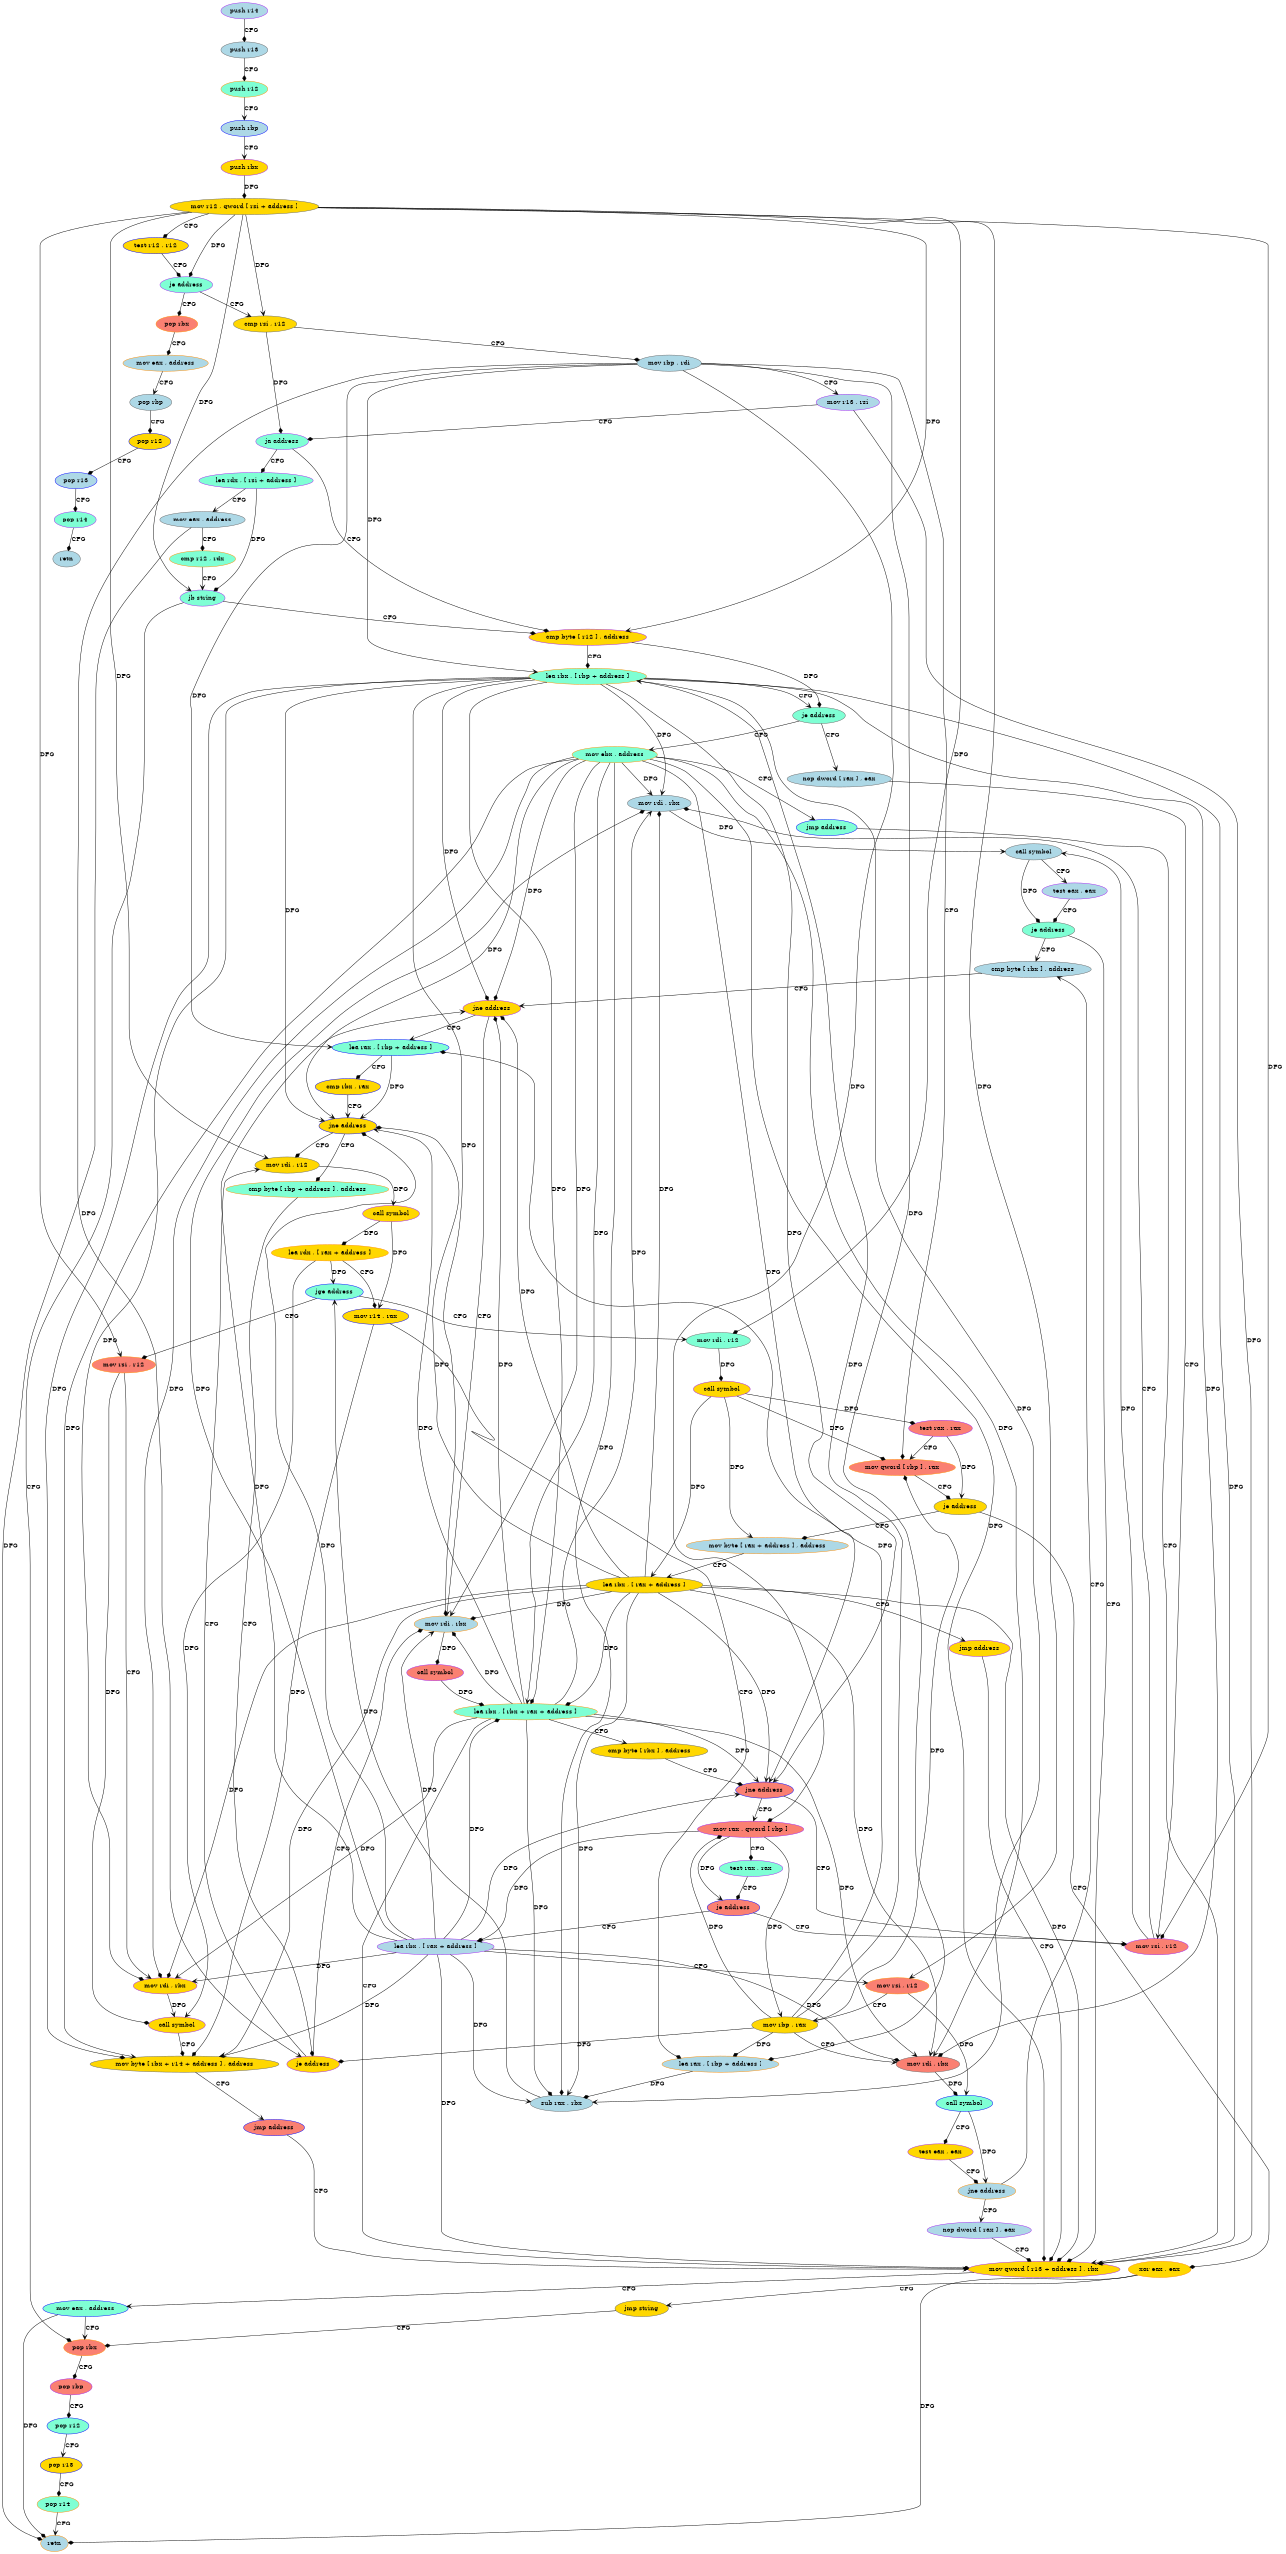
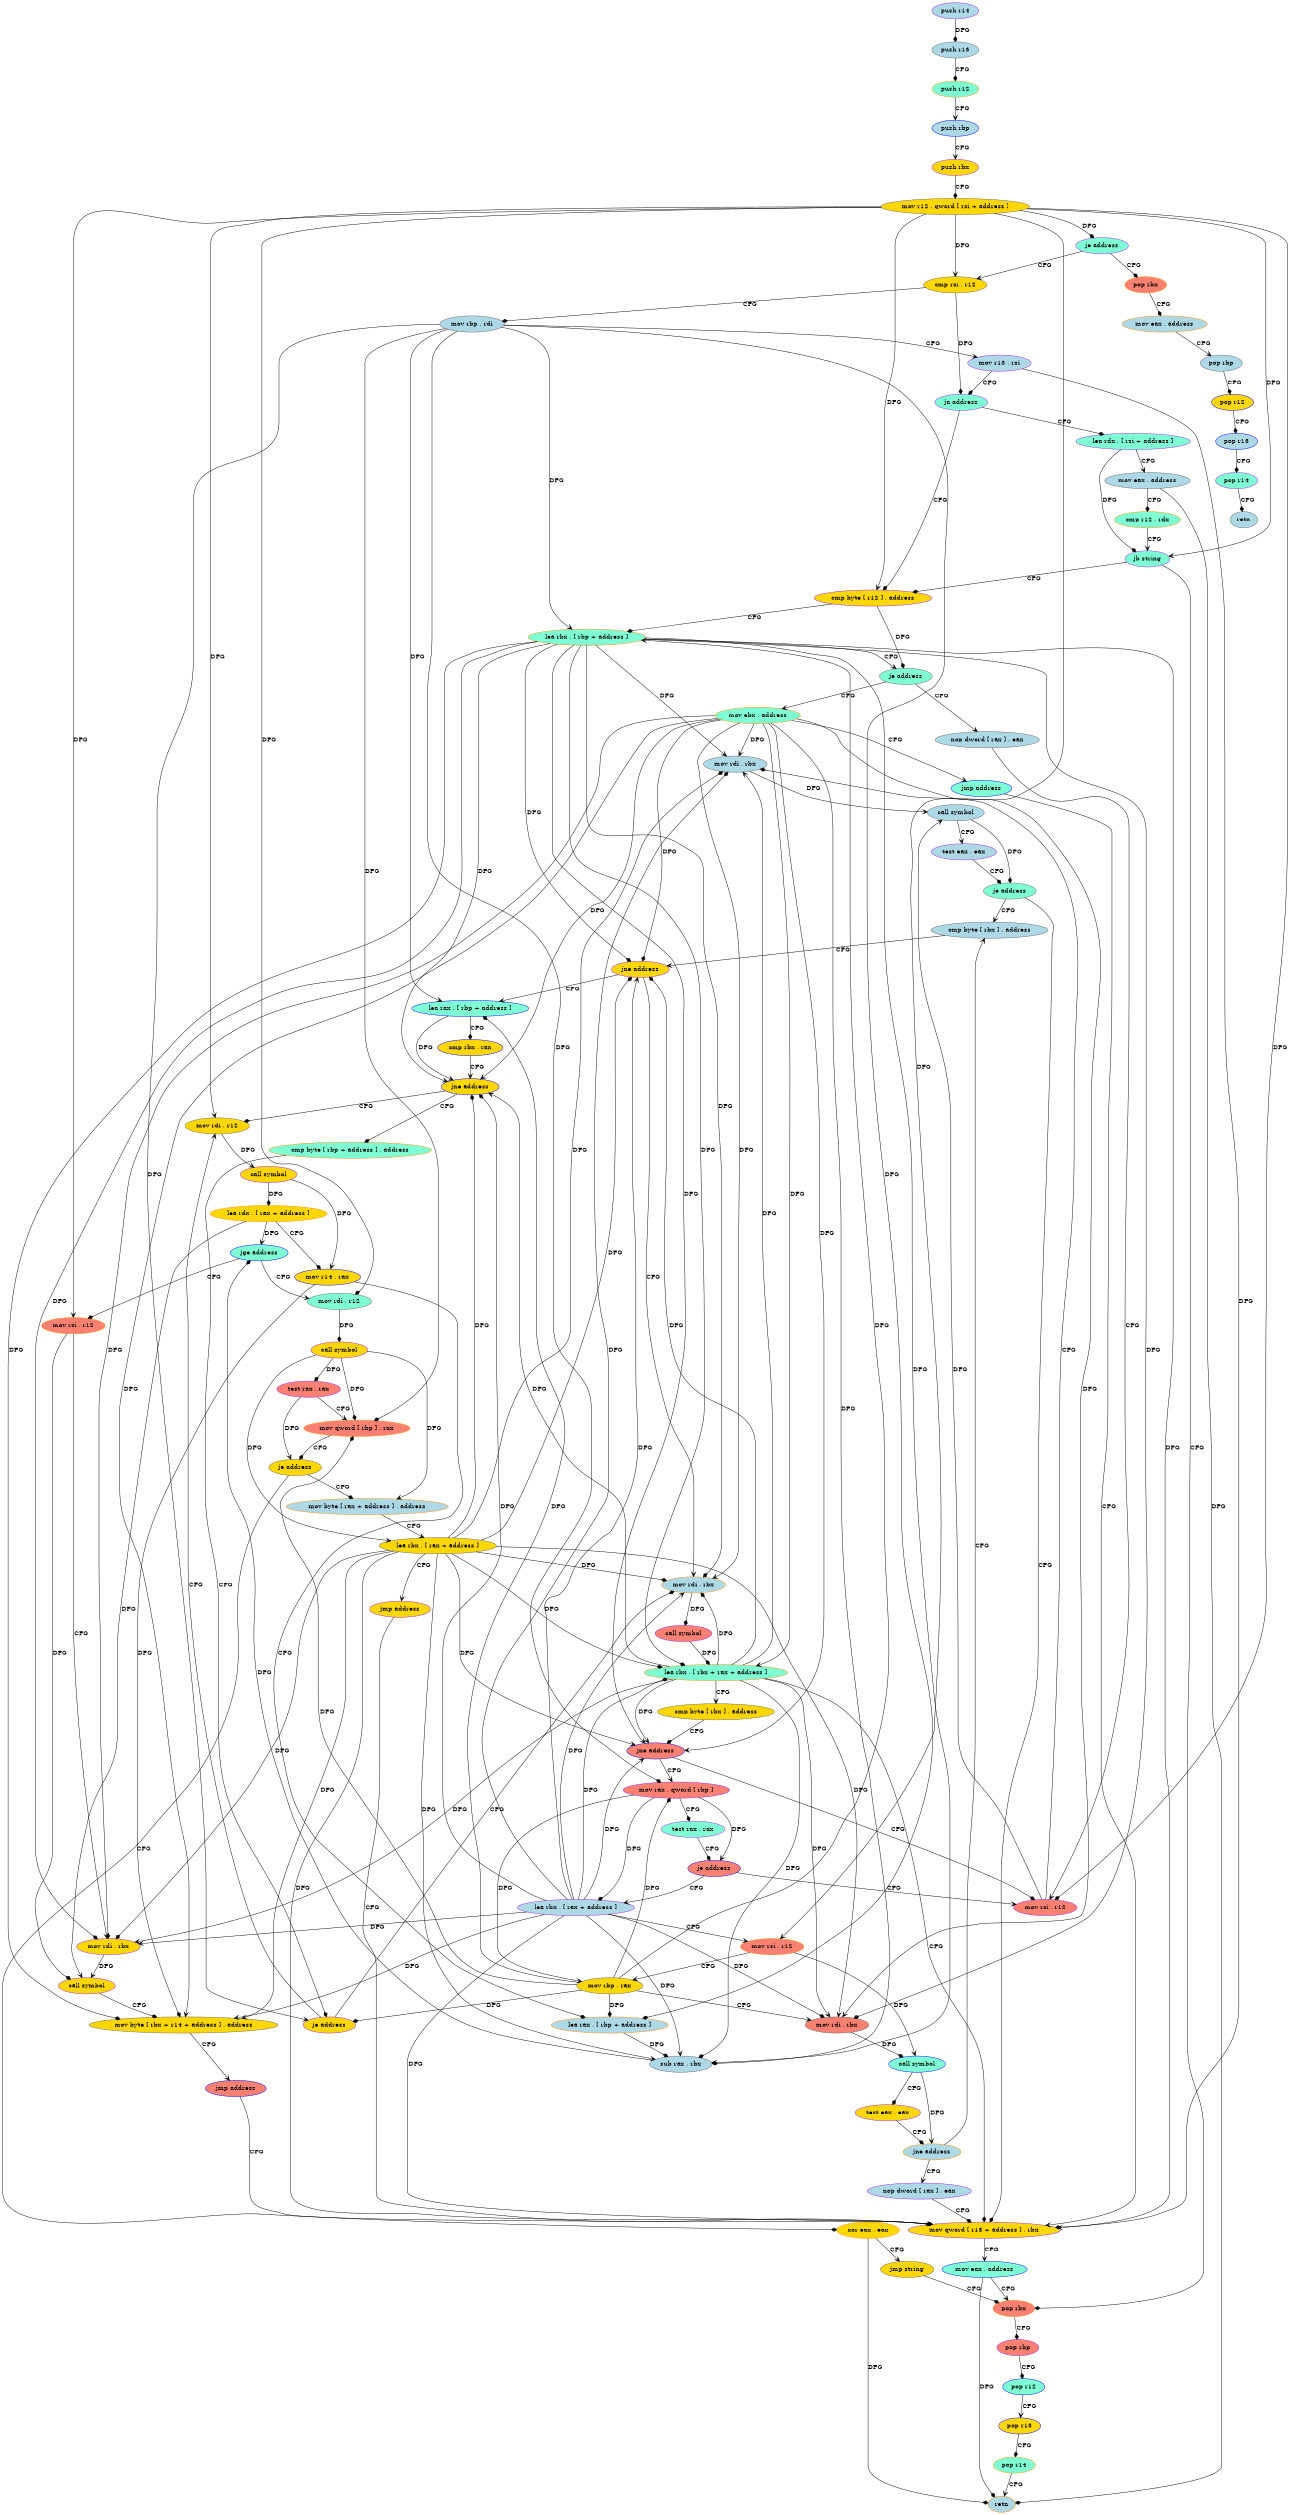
  digraph {
    node [color=purple fillcolor=gold style=filled]
    edge [arrowhead=diamond]
    n1 [fillcolor=lightblue label="push r14"]
    n2 [color=gray40 fillcolor=lightblue label="push r13"]
    n3 [color=darkorange fillcolor=aquamarine label="push r12"]
    n4 [color=blue fillcolor=lightblue label="push rbp"]
    n5 [label="push rbx"]
    n6 [color=gray40 label="mov r12 , qword [ rsi + address ]"]
-   n7 [color=blue label="test r12 , r12"]
    n8 [fillcolor=aquamarine label="je address"]
    n9 [color=gray40 label="cmp rsi , r12"]
    n10 [label="cmp byte [ r12 ] , address"]
    n11 [fillcolor=aquamarine label="jb string"]
    n12 [fillcolor=salmon label="mov rsi , r12"]
    n13 [color=gray40 label="mov rdi , r12"]
    n14 [color=gray40 fillcolor=aquamarine label="mov rdi , r12"]
    n15 [color=darkorange fillcolor=salmon label="mov rsi , r12"]
    n16 [color=darkorange fillcolor=salmon label="mov rsi , r12"]
    n17 [color=darkorange fillcolor=salmon label="pop rbx"]
    n18 [color=gray40 fillcolor=lightblue label="mov rbp , rdi"]
    n19 [fillcolor=aquamarine label="ja address"]
    n20 [color=darkorange fillcolor=aquamarine label="lea rbx , [ rbp + address ]"]
    n21 [color=gray40 fillcolor=aquamarine label="je address"]
    n22 [color=darkorange fillcolor=salmon label="pop rbx"]
    n23 [color=gray40 fillcolor=lightblue label="mov rdi , rbx"]
    n24 [color=gray40 fillcolor=lightblue label="call symbol"]
    n25 [label="call symbol"]
    n26 [label="call symbol"]
    n27 [label="mov rdi , rbx"]
    n28 [label="call symbol"]
    n29 [color=gray40 label="mov rbp , rax"]
    n30 [color=blue fillcolor=aquamarine label="call symbol"]
    n31 [color=darkorange fillcolor=lightblue label="mov eax , address"]
    n32 [color=gray40 fillcolor=lightblue label="pop rbp"]
    n33 [fillcolor=lightblue label="mov r13 , rsi"]
    n34 [color=blue fillcolor=aquamarine label="lea rax , [ rbp + address ]"]
    n35 [fillcolor=salmon label="mov rax , qword [ rbp ]"]
    n36 [color=darkorange fillcolor=lightblue label="lea rax , [ rbp + address ]"]
    n37 [label="je address"]
    n38 [color=darkorange fillcolor=salmon label="mov qword [ rbp ] , rax"]
    n39 [fillcolor=aquamarine label="lea rdx , [ rsi + address ]"]
    n40 [color=blue label="pop r12"]
    n41 [color=blue fillcolor=lightblue label="pop r13"]
    n42 [fillcolor=aquamarine label="pop r14"]
    n43 [color=gray40 fillcolor=lightblue label=retn]
    n44 [label="mov qword [ r13 + address ] , rbx"]
    n45 [label="jne address"]
    n46 [color=darkorange fillcolor=lightblue label="mov rdi , rbx"]
    n47 [color=darkorange fillcolor=aquamarine label="lea rbx , [ rbx + rax + address ]"]
    n48 [color=blue fillcolor=salmon label="jne address"]
    n49 [color=blue label="jne address"]
    n50 [color=gray40 fillcolor=lightblue label="sub rax , rbx"]
    n51 [color=gray40 fillcolor=salmon label="mov rdi , rbx"]
    n52 [color=gray40 label="mov byte [ rbx + r14 + address ] , address"]
    n53 [color=blue label="cmp rbx , rax"]
    n54 [fillcolor=aquamarine label="test rax , rax"]
    n55 [color=blue fillcolor=salmon label="je address"]
    n56 [fillcolor=lightblue label="lea rbx , [ rax + address ]"]
    n57 [color=gray40 label="je address"]
    n58 [color=blue fillcolor=aquamarine label="mov eax , address"]
    n59 [color=gray40 fillcolor=lightblue label="mov eax , address"]
    n60 [color=darkorange fillcolor=aquamarine label="mov ebx , address"]
    n61 [color=gray40 fillcolor=lightblue label="nop dword [ rax ] , eax"]
    n62 [color=darkorange fillcolor=aquamarine label="cmp r12 , rdx"]
    n63 [color=darkorange fillcolor=lightblue label=retn]
    n64 [fillcolor=salmon label="call symbol"]
    n65 [color=gray40 label="cmp byte [ rbx ] , address"]
    n66 [color=darkorange fillcolor=aquamarine label="cmp byte [ rbp + address ] , address"]
    n67 [color=blue fillcolor=aquamarine label="jge address"]
    n68 [color=blue fillcolor=salmon label="jmp address"]
    n69 [color=blue fillcolor=aquamarine label="jmp address"]
    n70 [fillcolor=salmon label="pop rbp"]
    n71 [color=blue fillcolor=aquamarine label="pop r12"]
    n72 [fillcolor=lightblue label="test eax , eax"]
    n73 [color=gray40 fillcolor=aquamarine label="je address"]
    n74 [color=blue label="pop r13"]
    n75 [color=darkorange fillcolor=aquamarine label="pop r14"]
    n76 [color=gray40 fillcolor=lightblue label="cmp byte [ rbx ] , address"]
    n77 [color=darkorange label="lea rdx , [ rax + address ]"]
    n78 [color=blue label="mov r14 , rax"]
    n79 [fillcolor=salmon label="test rax , rax"]
    n80 [color=darkorange fillcolor=lightblue label="mov byte [ rax + address ] , address"]
    n81 [color=gray40 label="lea rbx , [ rax + address ]"]
    n82 [label="test eax , eax"]
    n83 [color=darkorange fillcolor=lightblue label="jne address"]
    n84 [fillcolor=lightblue label="nop dword [ rax ] , eax"]
    n85 [label="jmp address"]
    n86 [color=darkorange label="xor eax , eax"]
    n87 [color=gray40 label="jmp string"]
-   n1 -> n2 [label=CFG]
+   n1 -> n2 [label=DFG]
    n2 -> n3 [label=CFG]
    n3 -> n4 [arrowhead=vee label=CFG]
    n4 -> n5 [arrowhead=vee label=CFG]
-   n5 -> n6 [label=DFG]
-   n6 -> n7 [label=CFG]
+   n5 -> n6 [label=CFG]
    n6 -> n8 [label=DFG]
    n6 -> n9 [arrowhead=vee label=DFG]
    n6 -> n10 [arrowhead=vee label=DFG]
    n6 -> n11 [arrowhead=vee label=DFG]
    n6 -> n12 [label=DFG]
    n6 -> n13 [arrowhead=vee label=DFG]
    n6 -> n14 [label=DFG]
    n6 -> n15 [arrowhead=vee label=DFG]
    n6 -> n16 [arrowhead=vee label=DFG]
-   n7 -> n8 [label=CFG]
    n8 -> n9 [arrowhead=vee label=CFG]
    n8 -> n17 [label=CFG]
    n9 -> n18 [label=CFG]
    n9 -> n19 [label=DFG]
    n10 -> n20 [label=CFG]
    n10 -> n21 [label=DFG]
    n11 -> n10 [label=CFG]
    n11 -> n22 [label=CFG]
    n12 -> n23 [label=CFG]
    n12 -> n24 [arrowhead=vee label=DFG]
    n13 -> n25 [arrowhead=vee label=DFG]
    n14 -> n26 [label=DFG]
    n15 -> n27 [arrowhead=vee label=CFG]
    n15 -> n28 [label=DFG]
    n16 -> n29 [arrowhead=vee label=CFG]
    n16 -> n30 [arrowhead=vee label=DFG]
    n17 -> n31 [label=CFG]
    n18 -> n20 [arrowhead=vee label=DFG]
    n18 -> n33 [arrowhead=vee label=CFG]
    n18 -> n34 [arrowhead=vee label=DFG]
    n18 -> n35 [label=DFG]
    n18 -> n36 [label=DFG]
    n18 -> n37 [arrowhead=vee label=DFG]
-   n18 -> n38 [label=CFG]
+   n18 -> n38 [label=DFG]
    n19 -> n10 [label=CFG]
    n19 -> n39 [label=CFG]
    n20 -> n21 [arrowhead=vee label=CFG]
    n20 -> n23 [arrowhead=vee label=DFG]
    n20 -> n27 [label=DFG]
    n20 -> n44 [arrowhead=vee label=DFG]
    n20 -> n45 [label=DFG]
    n20 -> n46 [label=DFG]
    n20 -> n47 [label=DFG]
    n20 -> n48 [arrowhead=vee label=DFG]
    n20 -> n49 [arrowhead=vee label=DFG]
    n20 -> n50 [arrowhead=vee label=DFG]
    n20 -> n51 [label=DFG]
    n20 -> n52 [label=DFG]
    n21 -> n60 [arrowhead=vee label=CFG]
    n21 -> n61 [arrowhead=vee label=CFG]
    n22 -> n70 [label=CFG]
    n23 -> n24 [arrowhead=vee label=DFG]
    n24 -> n72 [arrowhead=vee label=CFG]
    n24 -> n73 [label=DFG]
    n25 -> n77 [label=DFG]
    n25 -> n78 [arrowhead=vee label=DFG]
    n26 -> n38 [label=DFG]
    n26 -> n79 [label=DFG]
    n26 -> n80 [arrowhead=vee label=DFG]
    n26 -> n81 [arrowhead=vee label=DFG]
    n27 -> n28 [arrowhead=vee label=DFG]
    n28 -> n52 [label=CFG]
    n29 -> n20 [arrowhead=vee label=DFG]
    n29 -> n34 [label=DFG]
    n29 -> n35 [label=DFG]
    n29 -> n36 [label=DFG]
    n29 -> n37 [label=DFG]
    n29 -> n38 [label=DFG]
    n29 -> n51 [arrowhead=vee label=CFG]
    n30 -> n82 [label=CFG]
    n30 -> n83 [arrowhead=vee label=DFG]
    n31 -> n32 [arrowhead=vee label=CFG]
    n32 -> n40 [label=CFG]
    n33 -> n19 [label=CFG]
    n33 -> n44 [label=DFG]
    n34 -> n49 [arrowhead=vee label=DFG]
    n34 -> n53 [label=CFG]
    n35 -> n29 [arrowhead=vee label=DFG]
    n35 -> n54 [label=CFG]
    n35 -> n55 [arrowhead=vee label=DFG]
    n35 -> n56 [label=DFG]
    n36 -> n50 [label=DFG]
    n37 -> n13 [arrowhead=vee label=CFG]
    n37 -> n46 [label=CFG]
    n38 -> n57 [label=CFG]
    n39 -> n11 [label=DFG]
    n39 -> n59 [arrowhead=vee label=CFG]
    n40 -> n41 [label=CFG]
    n41 -> n42 [label=CFG]
    n42 -> n43 [label=CFG]
    n44 -> n58 [arrowhead=vee label=CFG]
    n45 -> n34 [arrowhead=vee label=CFG]
    n45 -> n46 [arrowhead=vee label=CFG]
    n46 -> n64 [label=DFG]
    n47 -> n23 [arrowhead=vee label=DFG]
    n47 -> n27 [arrowhead=vee label=DFG]
    n47 -> n44 [label=CFG]
    n47 -> n45 [label=DFG]
    n47 -> n46 [label=DFG]
    n47 -> n48 [arrowhead=vee label=DFG]
    n47 -> n49 [arrowhead=vee label=DFG]
    n47 -> n50 [label=DFG]
    n47 -> n51 [arrowhead=vee label=DFG]
    n47 -> n65 [arrowhead=vee label=CFG]
    n48 -> n12 [label=CFG]
    n48 -> n35 [arrowhead=vee label=CFG]
    n49 -> n13 [label=CFG]
    n49 -> n66 [label=CFG]
-   n50 -> n67 [arrowhead=vee label=DFG]
+   n50 -> n67 [label=DFG]
    n51 -> n30 [label=DFG]
    n52 -> n68 [arrowhead=vee label=CFG]
    n53 -> n49 [arrowhead=vee label=CFG]
    n54 -> n55 [label=CFG]
    n55 -> n12 [arrowhead=vee label=CFG]
    n55 -> n56 [arrowhead=vee label=CFG]
    n56 -> n16 [arrowhead=vee label=CFG]
    n56 -> n23 [label=DFG]
    n56 -> n27 [arrowhead=vee label=DFG]
    n56 -> n44 [label=DFG]
    n56 -> n45 [arrowhead=vee label=DFG]
    n56 -> n46 [arrowhead=vee label=DFG]
    n56 -> n47 [label=DFG]
    n56 -> n48 [arrowhead=vee label=DFG]
    n56 -> n49 [label=DFG]
    n56 -> n50 [arrowhead=vee label=DFG]
    n56 -> n51 [label=DFG]
    n56 -> n52 [arrowhead=vee label=DFG]
    n57 -> n80 [label=CFG]
    n57 -> n86 [label=CFG]
    n58 -> n22 [arrowhead=vee label=CFG]
    n58 -> n63 [label=DFG]
    n59 -> n62 [label=CFG]
    n59 -> n63 [label=DFG]
    n60 -> n23 [arrowhead=vee label=DFG]
    n60 -> n27 [label=DFG]
-   n60 -> n44 [label=DFG]
    n60 -> n45 [label=DFG]
    n60 -> n46 [arrowhead=vee label=DFG]
    n60 -> n47 [arrowhead=vee label=DFG]
    n60 -> n48 [arrowhead=vee label=DFG]
    n60 -> n49 [arrowhead=vee label=DFG]
    n60 -> n50 [label=DFG]
    n60 -> n51 [arrowhead=vee label=DFG]
    n60 -> n52 [arrowhead=vee label=DFG]
    n60 -> n69 [arrowhead=vee label=CFG]
    n61 -> n12 [arrowhead=vee label=CFG]
    n62 -> n11 [arrowhead=vee label=CFG]
    n64 -> n47 [label=DFG]
    n65 -> n48 [label=CFG]
    n66 -> n37 [label=CFG]
    n67 -> n14 [arrowhead=vee label=CFG]
    n67 -> n15 [label=CFG]
    n68 -> n44 [arrowhead=vee label=CFG]
    n69 -> n44 [arrowhead=vee label=CFG]
    n70 -> n71 [label=CFG]
    n71 -> n74 [arrowhead=vee label=CFG]
    n72 -> n73 [label=CFG]
    n73 -> n44 [label=CFG]
    n73 -> n76 [arrowhead=vee label=CFG]
    n74 -> n75 [label=CFG]
    n75 -> n63 [arrowhead=vee label=CFG]
    n76 -> n45 [arrowhead=vee label=CFG]
    n77 -> n28 [arrowhead=vee label=DFG]
    n77 -> n67 [arrowhead=vee label=DFG]
    n77 -> n78 [label=CFG]
    n78 -> n36 [label=CFG]
    n78 -> n52 [label=DFG]
    n79 -> n38 [arrowhead=vee label=CFG]
    n79 -> n57 [arrowhead=vee label=DFG]
    n80 -> n81 [arrowhead=vee label=CFG]
    n81 -> n23 [label=DFG]
    n81 -> n27 [label=DFG]
    n81 -> n44 [label=DFG]
    n81 -> n45 [label=DFG]
    n81 -> n46 [label=DFG]
    n81 -> n47 [label=DFG]
    n81 -> n48 [arrowhead=vee label=DFG]
    n81 -> n49 [label=DFG]
    n81 -> n50 [arrowhead=vee label=DFG]
    n81 -> n51 [arrowhead=vee label=DFG]
    n81 -> n52 [arrowhead=vee label=DFG]
    n81 -> n85 [arrowhead=vee label=CFG]
    n82 -> n83 [label=CFG]
    n83 -> n76 [arrowhead=vee label=CFG]
    n83 -> n84 [arrowhead=vee label=CFG]
    n84 -> n44 [label=CFG]
    n85 -> n44 [label=CFG]
    n86 -> n63 [label=DFG]
    n86 -> n87 [arrowhead=vee label=CFG]
    n87 -> n22 [label=CFG]
  }
